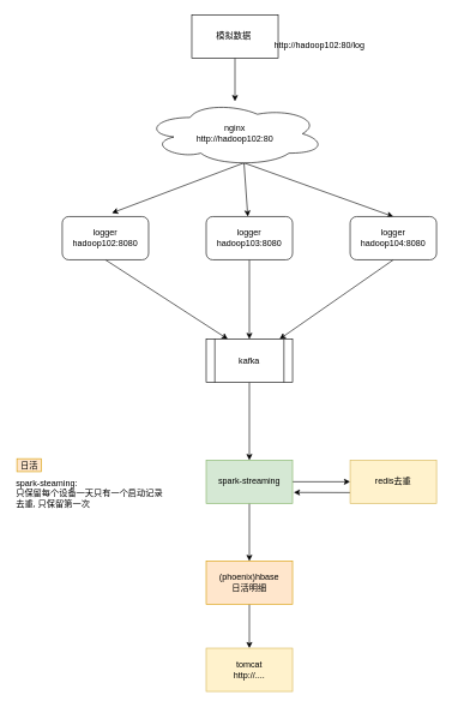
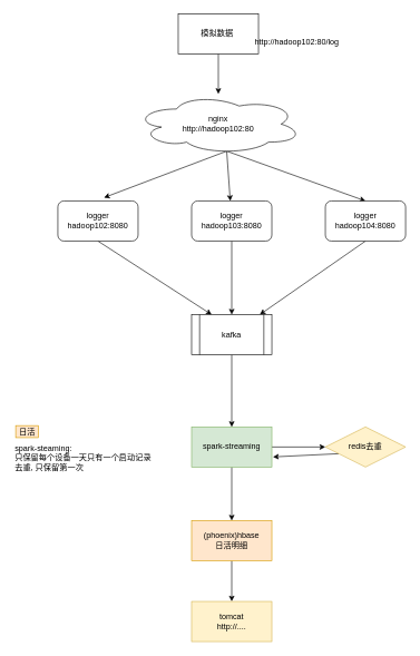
  <mxCell id="0" />
  <mxCell id="1" parent="0" />
  <mxCell id="2" value="" style="edgeStyle=orthogonalEdgeStyle;rounded=0;orthogonalLoop=1;jettySize=auto;html=1;" parent="1" source="3" target="7" edge="1"><mxGeometry relative="1" as="geometry" /></mxCell>
  <mxCell id="3" value="模拟数据&amp;nbsp;" style="rounded=0;whiteSpace=wrap;html=1;" parent="1" vertex="1"><mxGeometry x="266" y="20" width="120" height="60" as="geometry" /></mxCell>
  <mxCell id="4" style="edgeStyle=none;rounded=0;orthogonalLoop=1;jettySize=auto;html=1;exitX=0.55;exitY=0.95;exitDx=0;exitDy=0;exitPerimeter=0;entryX=0.575;entryY=-0.083;entryDx=0;entryDy=0;entryPerimeter=0;" parent="1" source="7" target="9" edge="1"><mxGeometry relative="1" as="geometry" /></mxCell>
  <mxCell id="5" style="edgeStyle=none;rounded=0;orthogonalLoop=1;jettySize=auto;html=1;exitX=0.55;exitY=0.95;exitDx=0;exitDy=0;exitPerimeter=0;" parent="1" source="7" target="11" edge="1"><mxGeometry relative="1" as="geometry" /></mxCell>
  <mxCell id="6" style="edgeStyle=none;rounded=0;orthogonalLoop=1;jettySize=auto;html=1;exitX=0.55;exitY=0.95;exitDx=0;exitDy=0;exitPerimeter=0;entryX=0.5;entryY=0;entryDx=0;entryDy=0;" parent="1" source="7" target="13" edge="1"><mxGeometry relative="1" as="geometry" /></mxCell>
  <mxCell id="7" value="nginx&lt;br&gt;http://hadoop102:80" style="ellipse;shape=cloud;whiteSpace=wrap;html=1;" parent="1" vertex="1"><mxGeometry x="201" y="140" width="250" height="90" as="geometry" /></mxCell>
  <mxCell id="8" style="edgeStyle=none;rounded=0;orthogonalLoop=1;jettySize=auto;html=1;exitX=0.5;exitY=1;exitDx=0;exitDy=0;entryX=0.25;entryY=0;entryDx=0;entryDy=0;" parent="1" source="9" target="16" edge="1"><mxGeometry relative="1" as="geometry" /></mxCell>
  <mxCell id="9" value="logger&lt;br&gt;hadoop102:8080" style="rounded=1;whiteSpace=wrap;html=1;" parent="1" vertex="1"><mxGeometry x="86" y="300" width="120" height="60" as="geometry" /></mxCell>
  <mxCell id="10" style="edgeStyle=none;rounded=0;orthogonalLoop=1;jettySize=auto;html=1;exitX=0.5;exitY=1;exitDx=0;exitDy=0;" parent="1" source="11" target="16" edge="1"><mxGeometry relative="1" as="geometry" /></mxCell>
  <mxCell id="11" value="logger&lt;br&gt;hadoop103:8080" style="rounded=1;whiteSpace=wrap;html=1;" parent="1" vertex="1"><mxGeometry x="286" y="300" width="120" height="60" as="geometry" /></mxCell>
  <mxCell id="12" style="edgeStyle=none;rounded=0;orthogonalLoop=1;jettySize=auto;html=1;exitX=0.5;exitY=1;exitDx=0;exitDy=0;entryX=0.85;entryY=0;entryDx=0;entryDy=0;entryPerimeter=0;" parent="1" source="13" target="16" edge="1"><mxGeometry relative="1" as="geometry" /></mxCell>
  <mxCell id="13" value="logger&lt;br&gt;hadoop104:8080" style="rounded=1;whiteSpace=wrap;html=1;" parent="1" vertex="1"><mxGeometry x="486" y="300" width="120" height="60" as="geometry" /></mxCell>
  <mxCell id="14" value="http://hadoop102:80/log" style="text;html=1;align=center;verticalAlign=middle;resizable=0;points=[];autosize=1;" parent="1" vertex="1"><mxGeometry x="373" y="52" width="140" height="20" as="geometry" /></mxCell>
  <mxCell id="15" style="edgeStyle=none;rounded=0;orthogonalLoop=1;jettySize=auto;html=1;exitX=0.5;exitY=1;exitDx=0;exitDy=0;entryX=0.5;entryY=0;entryDx=0;entryDy=0;" parent="1" source="16" target="20" edge="1"><mxGeometry relative="1" as="geometry" /></mxCell>
  <mxCell id="16" value="kafka" style="shape=process;whiteSpace=wrap;html=1;backgroundOutline=1;" parent="1" vertex="1"><mxGeometry x="286" y="470" width="120" height="60" as="geometry" /></mxCell>
  <mxCell id="17" value="日活" style="text;html=1;align=center;verticalAlign=middle;resizable=0;points=[];autosize=1;fillColor=#ffe6cc;strokeColor=#d79b00;" parent="1" vertex="1"><mxGeometry x="23" y="636" width="34" height="18" as="geometry" /></mxCell>
  <mxCell id="18" value="" style="edgeStyle=none;rounded=0;orthogonalLoop=1;jettySize=auto;html=1;" parent="1" source="20" target="24" edge="1"><mxGeometry relative="1" as="geometry" /></mxCell>
  <mxCell id="19" value="" style="edgeStyle=none;rounded=0;orthogonalLoop=1;jettySize=auto;html=1;" parent="1" source="20" target="22" edge="1"><mxGeometry relative="1" as="geometry" /></mxCell>
  <mxCell id="20" value="spark-streaming" style="rounded=0;whiteSpace=wrap;html=1;fillColor=#d5e8d4;strokeColor=#82b366;" parent="1" vertex="1"><mxGeometry x="286" y="638" width="120" height="60" as="geometry" /></mxCell>
  <mxCell id="21" style="edgeStyle=none;rounded=0;orthogonalLoop=1;jettySize=auto;html=1;exitX=0;exitY=0.75;exitDx=0;exitDy=0;" parent="1" source="22" edge="1"><mxGeometry relative="1" as="geometry"><mxPoint x="407.667" y="682.833" as="targetPoint" /></mxGeometry></mxCell>
- <mxCell id="22" value="redis去重" style="rounded=0;whiteSpace=wrap;html=1;fillColor=#fff2cc;strokeColor=#d6b656;" parent="1" vertex="1"><mxGeometry x="486" y="638" width="120" height="60" as="geometry" /></mxCell>
+ <mxCell id="22" value="redis去重" style="rhombus;whiteSpace=wrap;html=1;fillColor=#fff2cc;strokeColor=#d6b656;" parent="1" vertex="1"><mxGeometry x="486" y="638" width="120" height="60" as="geometry" /></mxCell>
  <mxCell id="23" style="edgeStyle=none;rounded=0;orthogonalLoop=1;jettySize=auto;html=1;exitX=0.5;exitY=1;exitDx=0;exitDy=0;entryX=0.5;entryY=0;entryDx=0;entryDy=0;" parent="1" source="24" target="26" edge="1"><mxGeometry relative="1" as="geometry" /></mxCell>
  <mxCell id="24" value="(phoenix)hbase&lt;br&gt;日活明细" style="rounded=0;whiteSpace=wrap;html=1;fillColor=#ffe6cc;strokeColor=#d79b00;" parent="1" vertex="1"><mxGeometry x="286" y="778" width="120" height="60" as="geometry" /></mxCell>
  <mxCell id="25" value="spark-steaming: &lt;br&gt;只保留每个设备一天只有一个启动记录&lt;br&gt;去重, 只保留第一次" style="text;html=1;align=left;verticalAlign=middle;resizable=0;points=[];autosize=1;" parent="1" vertex="1"><mxGeometry x="20" y="661" width="214" height="46" as="geometry" /></mxCell>
  <mxCell id="26" value="tomcat&lt;br&gt;http://...." style="rounded=0;whiteSpace=wrap;html=1;fillColor=#fff2cc;strokeColor=#d6b656;" parent="1" vertex="1"><mxGeometry x="286" y="899" width="120" height="60" as="geometry" /></mxCell>
